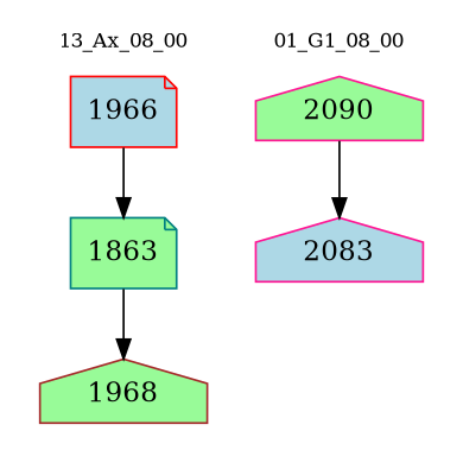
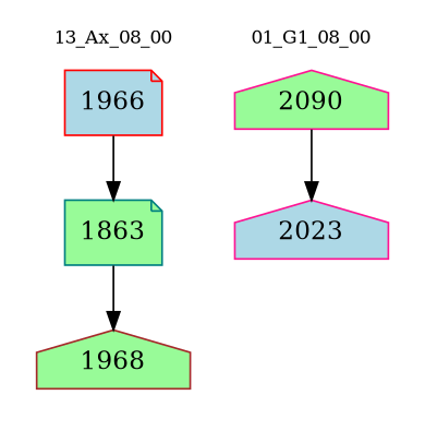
  digraph {
    node [color=deeppink fillcolor=palegreen shape=house style=filled]
    edge [color=black]
    n1 [color=red fillcolor=lightblue label=1966 shape=note]
    n2 [color=teal label=1863 shape=note]
    n3 [color=brown label=1968]
    n4 [label=2090]
-   n5 [fillcolor=lightblue label=2083]
+   n5 [fillcolor=lightblue label=2023]
    subgraph cluster_1 {
      color=white
      fontsize=10
      label="13_Ax_08_00"
      n1
      n2
      n3
    }
    subgraph cluster_2 {
      color=white
      fontsize=10
      label="01_G1_08_00"
      n4
      n5
    }
    n1 -> n2
    n2 -> n3
    n4 -> n5
  }
